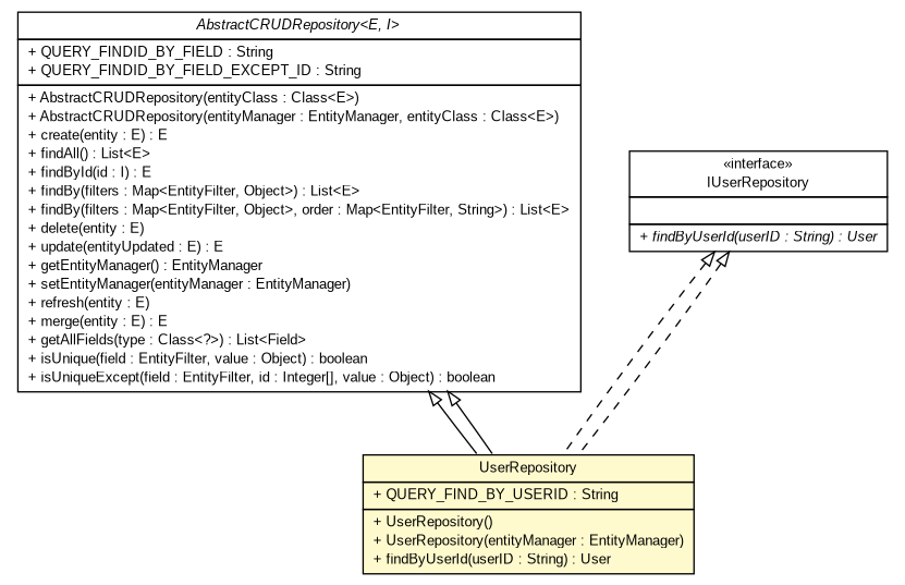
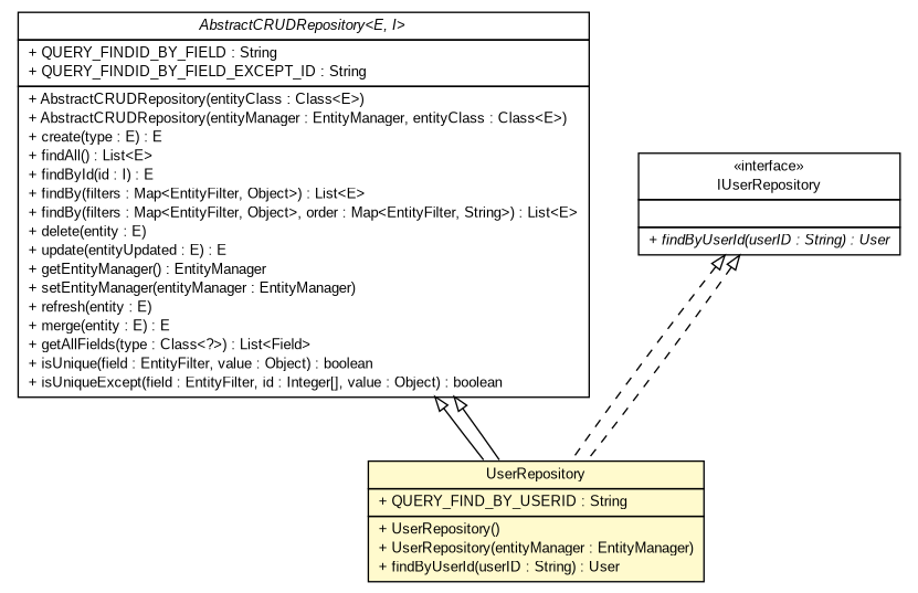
  digraph {
    nodesep=0.25
    ranksep=0.5
    node [fontcolor=black fontname=arial fontsize=10.0 shape=plaintext]
    edge [arrowtail=empty dir=back fontname=arial fontsize=10 headport=p labelfontname=arial labelfontsize=10 tailport=p]
-   n1 [label=<<table title="gov.sandia.cf.dao.AbstractCRUDRepository" border="0" cellborder="1" cellspacing="0" cellpadding="2" port="p" href="../AbstractCRUDRepository.html"> 		<tr><td><table border="0" cellspacing="0" cellpadding="1"> <tr><td align="center" balign="center"><font face="arial italic"> AbstractCRUDRepository&lt;E, I&gt; </font></td></tr> 		</table></td></tr> 		<tr><td><table border="0" cellspacing="0" cellpadding="1"> <tr><td align="left" balign="left"> + QUERY_FINDID_BY_FIELD : String </td></tr> <tr><td align="left" balign="left"> + QUERY_FINDID_BY_FIELD_EXCEPT_ID : String </td></tr> 		</table></td></tr> 		<tr><td><table border="0" cellspacing="0" cellpadding="1"> <tr><td align="left" balign="left"> + AbstractCRUDRepository(entityClass : Class&lt;E&gt;) </td></tr> <tr><td align="left" balign="left"> + AbstractCRUDRepository(entityManager : EntityManager, entityClass : Class&lt;E&gt;) </td></tr> <tr><td align="left" balign="left"> + create(entity : E) : E </td></tr> <tr><td align="left" balign="left"> + findAll() : List&lt;E&gt; </td></tr> <tr><td align="left" balign="left"> + findById(id : I) : E </td></tr> <tr><td align="left" balign="left"> + findBy(filters : Map&lt;EntityFilter, Object&gt;) : List&lt;E&gt; </td></tr> <tr><td align="left" balign="left"> + findBy(filters : Map&lt;EntityFilter, Object&gt;, order : Map&lt;EntityFilter, String&gt;) : List&lt;E&gt; </td></tr> <tr><td align="left" balign="left"> + delete(entity : E) </td></tr> <tr><td align="left" balign="left"> + update(entityUpdated : E) : E </td></tr> <tr><td align="left" balign="left"> + getEntityManager() : EntityManager </td></tr> <tr><td align="left" balign="left"> + setEntityManager(entityManager : EntityManager) </td></tr> <tr><td align="left" balign="left"> + refresh(entity : E) </td></tr> <tr><td align="left" balign="left"> + merge(entity : E) : E </td></tr> <tr><td align="left" balign="left"> + getAllFields(type : Class&lt;?&gt;) : List&lt;Field&gt; </td></tr> <tr><td align="left" balign="left"> + isUnique(field : EntityFilter, value : Object) : boolean </td></tr> <tr><td align="left" balign="left"> + isUniqueExcept(field : EntityFilter, id : Integer[], value : Object) : boolean </td></tr> 		</table></td></tr> 		</table>>]
+   n1 [label=<<table title="gov.sandia.cf.dao.AbstractCRUDRepository" border="0" cellborder="1" cellspacing="0" cellpadding="2" port="p" href="../AbstractCRUDRepository.html"> 		<tr><td><table border="0" cellspacing="0" cellpadding="1"> <tr><td align="center" balign="center"><font face="arial italic"> AbstractCRUDRepository&lt;E, I&gt; </font></td></tr> 		</table></td></tr> 		<tr><td><table border="0" cellspacing="0" cellpadding="1"> <tr><td align="left" balign="left"> + QUERY_FINDID_BY_FIELD : String </td></tr> <tr><td align="left" balign="left"> + QUERY_FINDID_BY_FIELD_EXCEPT_ID : String </td></tr> 		</table></td></tr> 		<tr><td><table border="0" cellspacing="0" cellpadding="1"> <tr><td align="left" balign="left"> + AbstractCRUDRepository(entityClass : Class&lt;E&gt;) </td></tr> <tr><td align="left" balign="left"> + AbstractCRUDRepository(entityManager : EntityManager, entityClass : Class&lt;E&gt;) </td></tr> <tr><td align="left" balign="left"> + create(type : E) : E </td></tr> <tr><td align="left" balign="left"> + findAll() : List&lt;E&gt; </td></tr> <tr><td align="left" balign="left"> + findById(id : I) : E </td></tr> <tr><td align="left" balign="left"> + findBy(filters : Map&lt;EntityFilter, Object&gt;) : List&lt;E&gt; </td></tr> <tr><td align="left" balign="left"> + findBy(filters : Map&lt;EntityFilter, Object&gt;, order : Map&lt;EntityFilter, String&gt;) : List&lt;E&gt; </td></tr> <tr><td align="left" balign="left"> + delete(entity : E) </td></tr> <tr><td align="left" balign="left"> + update(entityUpdated : E) : E </td></tr> <tr><td align="left" balign="left"> + getEntityManager() : EntityManager </td></tr> <tr><td align="left" balign="left"> + setEntityManager(entityManager : EntityManager) </td></tr> <tr><td align="left" balign="left"> + refresh(entity : E) </td></tr> <tr><td align="left" balign="left"> + merge(entity : E) : E </td></tr> <tr><td align="left" balign="left"> + getAllFields(type : Class&lt;?&gt;) : List&lt;Field&gt; </td></tr> <tr><td align="left" balign="left"> + isUnique(field : EntityFilter, value : Object) : boolean </td></tr> <tr><td align="left" balign="left"> + isUniqueExcept(field : EntityFilter, id : Integer[], value : Object) : boolean </td></tr> 		</table></td></tr> 		</table>>]
    n2 [label=<<table title="gov.sandia.cf.dao.impl.UserRepository" border="0" cellborder="1" cellspacing="0" cellpadding="2" port="p" bgcolor="lemonChiffon" href="./UserRepository.html"> 		<tr><td><table border="0" cellspacing="0" cellpadding="1"> <tr><td align="center" balign="center"> UserRepository </td></tr> 		</table></td></tr> 		<tr><td><table border="0" cellspacing="0" cellpadding="1"> <tr><td align="left" balign="left"> + QUERY_FIND_BY_USERID : String </td></tr> 		</table></td></tr> 		<tr><td><table border="0" cellspacing="0" cellpadding="1"> <tr><td align="left" balign="left"> + UserRepository() </td></tr> <tr><td align="left" balign="left"> + UserRepository(entityManager : EntityManager) </td></tr> <tr><td align="left" balign="left"> + findByUserId(userID : String) : User </td></tr> 		</table></td></tr> 		</table>>]
    n3 [label=<<table title="gov.sandia.cf.dao.IUserRepository" border="0" cellborder="1" cellspacing="0" cellpadding="2" port="p" href="../IUserRepository.html"> 		<tr><td><table border="0" cellspacing="0" cellpadding="1"> <tr><td align="center" balign="center"> &#171;interface&#187; </td></tr> <tr><td align="center" balign="center"> IUserRepository </td></tr> 		</table></td></tr> 		<tr><td><table border="0" cellspacing="0" cellpadding="1"> <tr><td align="left" balign="left">  </td></tr> 		</table></td></tr> 		<tr><td><table border="0" cellspacing="0" cellpadding="1"> <tr><td align="left" balign="left"><font face="arial italic" point-size="10.0"> + findByUserId(userID : String) : User </font></td></tr> 		</table></td></tr> 		</table>>]
    n1 -> n2
    n1 -> n2
    n3 -> n2 [style=dashed]
    n3 -> n2 [style=dashed]
  }
